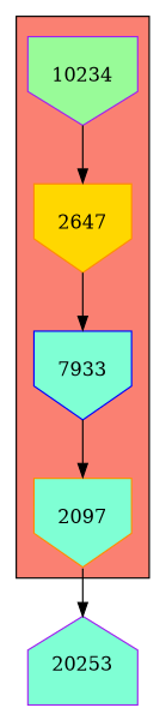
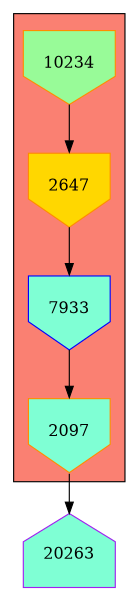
  digraph {
    node [color=purple fillcolor=aquamarine shape=invhouse style=filled]
    edge [headport=n tailport=s]
-   10234 [fillcolor=palegreen height=1 width=1]
+   10234 [color=darkorange fillcolor=palegreen height=1 width=1]
    2647 [color=darkorange fillcolor=gold height=1 width=1]
    7933 [color=blue height=1 width=1]
    2097 [color=darkorange height=1 width=1]
-   20263 [height=1 shape=house width=1 label=20253]
+   20263 [height=1 shape=house width=1]
    subgraph cluster_1 {
      fillcolor=salmon
      style=filled
      10234
      2647
      7933
      2097
    }
    10234 -> 2647
    2647 -> 7933
    7933 -> 2097
    2097 -> 20263
  }
